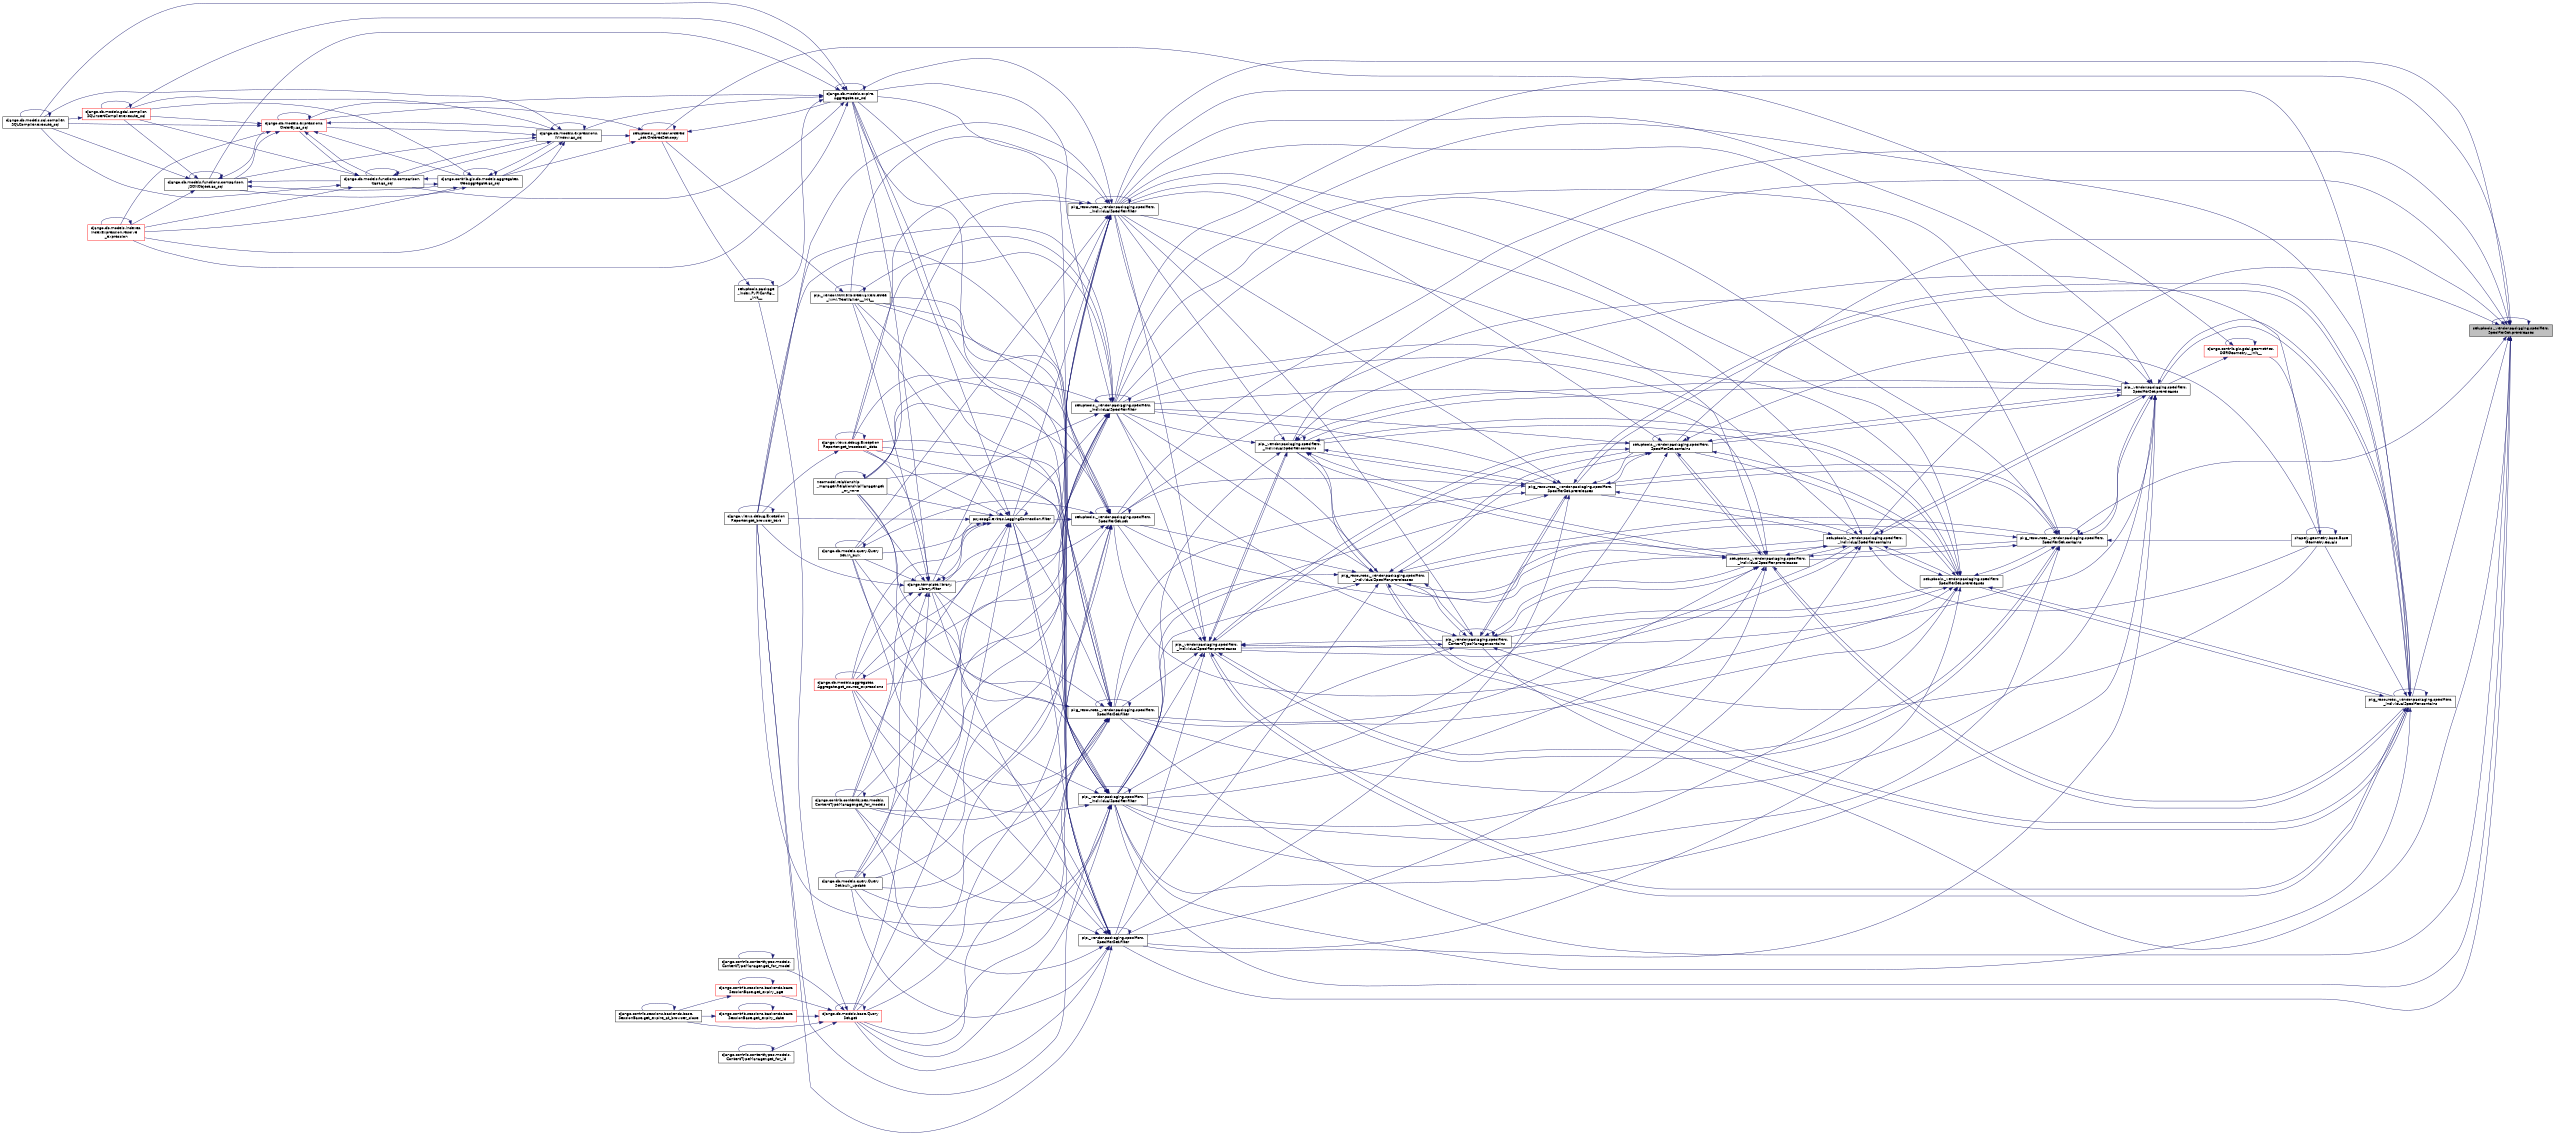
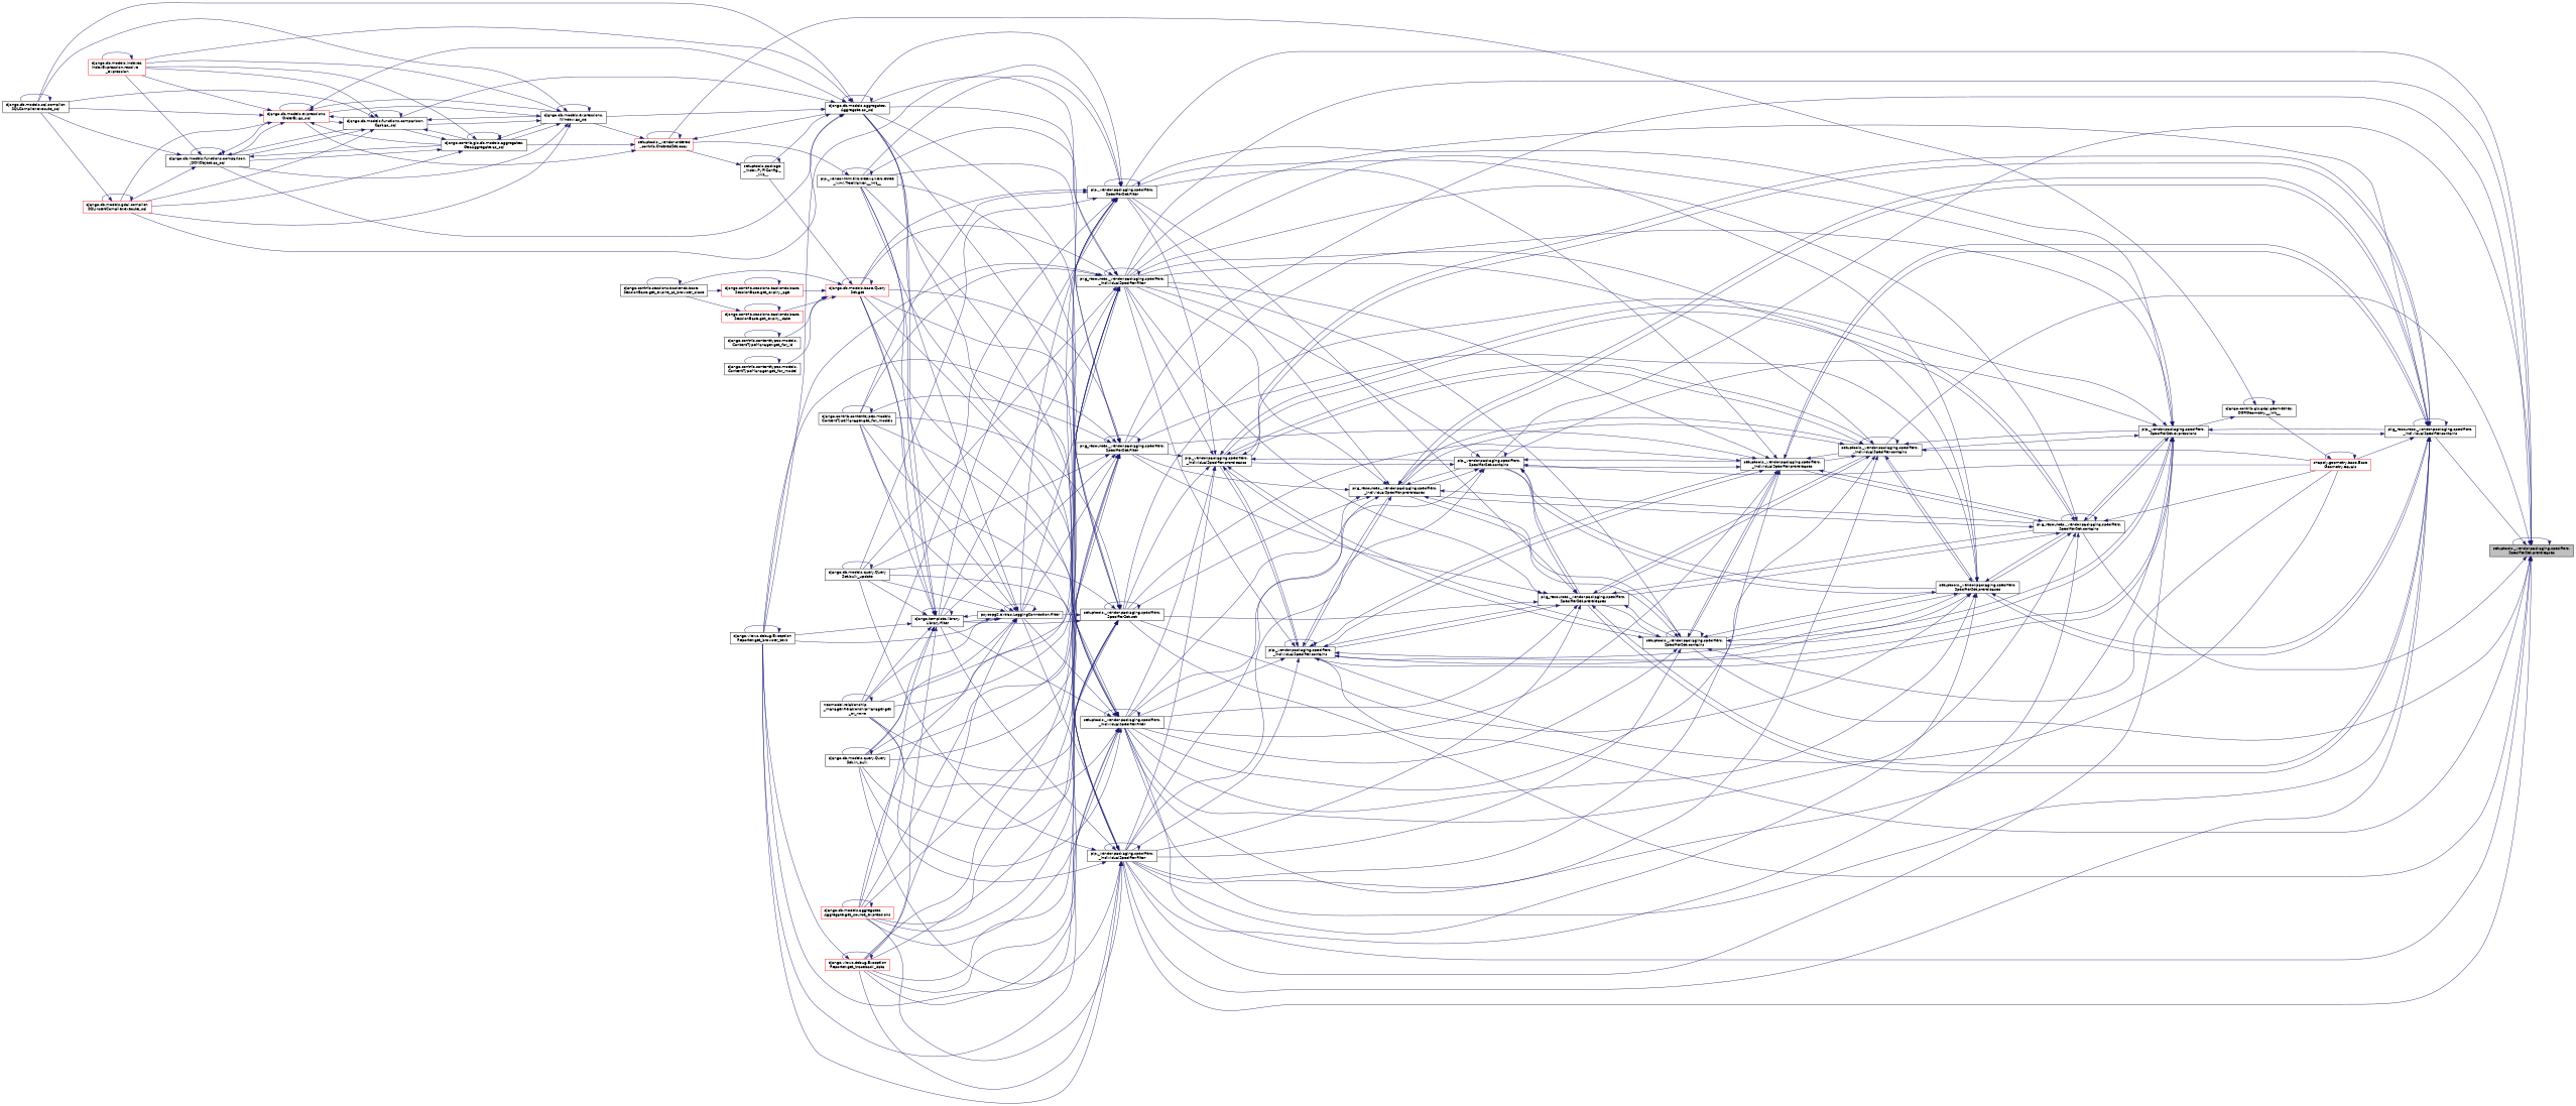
  digraph {
    rankdir=RL
    node [color=black fillcolor=white fontname=Helvetica fontsize=10 shape=record style=filled]
    edge [color=midnightblue dir=back fontname=Helvetica fontsize=10 labelfontname=Helvetica labelfontsize=10 style=solid]
    n1 [fillcolor=grey75 fontcolor=black height=0.2 label="setuptools._vendor.packaging.specifiers.\lSpecifierSet.prereleases" width=0.4]
    n2 [height=0.2 label="pkg_resources._vendor.packaging.specifiers.\l_IndividualSpecifier.contains" width=0.4]
    n3 [height=0.2 label="pkg_resources._vendor.packaging.specifiers.\l_IndividualSpecifier.filter" width=0.4]
    n4 [height=0.2 label="setuptools._vendor.packaging.specifiers.\l_IndividualSpecifier.filter" width=0.4]
    n5 [height=0.2 label="pip._vendor.packaging.specifiers.\l_IndividualSpecifier.filter" width=0.4]
    n6 [height=0.2 label="pkg_resources._vendor.packaging.specifiers.\lSpecifierSet.contains" width=0.4]
    n7 [height=0.2 label="setuptools._vendor.packaging.specifiers.\l_IndividualSpecifier.contains" width=0.4]
    n8 [height=0.2 label="setuptools._vendor.packaging.specifiers.\lSpecifierSet.contains" width=0.4]
    n9 [height=0.2 label="pip._vendor.packaging.specifiers.\l_IndividualSpecifier.contains" width=0.4]
-   n10 [height=0.2 label="pip._vendor.packaging.specifiers.\lContentTypeManager.contains" width=0.4]
+   n10 [height=0.2 label="pip._vendor.packaging.specifiers.\lSpecifierSet.contains" width=0.4]
    n11 [height=0.2 label="pkg_resources._vendor.packaging.specifiers.\lSpecifierSet.filter" width=0.4]
    n12 [height=0.2 label="setuptools._vendor.packaging.specifiers.\lSpecifierSet.set" width=0.4]
    n13 [height=0.2 label="pip._vendor.packaging.specifiers.\lSpecifierSet.filter" width=0.4]
-   n14 [height=0.2 label="shapely.geometry.base.Base\lGeometry.equals" width=0.4]
+   n14 [color=red height=0.2 label="shapely.geometry.base.Base\lGeometry.equals" width=0.4]
    n15 [height=0.2 label="pip._vendor.packaging.specifiers.\l_IndividualSpecifier.prereleases" width=0.4]
-   n16 [height=0.2 label="pip._vendor.packaging.specifiers.\lSpecifierSet.prereleases" width=0.4]
+   n16 [height=0.2 label="pip._vendor.packaging.specifiers.\lSpecifierSet.expressions" width=0.4]
    n17 [height=0.2 label="pkg_resources._vendor.packaging.specifiers.\l_IndividualSpecifier.prereleases" width=0.4]
    n18 [height=0.2 label="pkg_resources._vendor.packaging.specifiers.\lSpecifierSet.prereleases" width=0.4]
    n19 [height=0.2 label="setuptools._vendor.packaging.specifiers.\l_IndividualSpecifier.prereleases" width=0.4]
    n20 [height=0.2 label="setuptools._vendor.packaging.specifiers.\lSpecifierSet.prereleases" width=0.4]
-   n21 [height=0.2 label="django.db.models.expire.\lAggregate.as_sql" width=0.4]
+   n21 [height=0.2 label="django.db.models.aggregates.\lAggregate.as_sql" width=0.4]
    n22 [height=0.2 label="pip._vendor.html5lib.treewalkers.etree\l_lxml.TreeWalker.__init__" width=0.4]
    n23 [height=0.2 label="django.db.models.query.Query\lSet.bulk_update" width=0.4]
    n24 [height=0.2 label="psycopg2.extras.LoggingConnection.filter" width=0.4]
    n25 [height=0.2 label="django.template.library.\lLibrary.filter" width=0.4]
    n26 [color=red height=0.2 label="django.db.models.base.Query\lSet.get" width=0.4]
    n27 [height=0.2 label="django.contrib.contenttypes.models.\lContentTypeManager.get_for_models" width=0.4]
    n28 [height=0.2 label="neomodel.relationship\l_manager.RelationshipManager.get\l_or_none" width=0.4]
    n29 [color=red height=0.2 label="django.db.models.aggregates.\lAggregate.get_source_expressions" width=0.4]
    n30 [color=red height=0.2 label="django.views.debug.Exception\lReporter.get_traceback_data" width=0.4]
    n31 [height=0.2 label="django.views.debug.Exception\lReporter.get_browser_text" width=0.4]
    n32 [height=0.2 label="django.db.models.query.Query\lSet.in_bulk" width=0.4]
-   n33 [color=red height=0.2 label="django.contrib.gis.gdal.geometries.\lOGRGeometry.__init__" width=0.4]
-   n34 [color=red height=0.2 label="setuptools._vendor.ordered\l_set.OrderedSet.copy" width=0.4]
+   n33 [height=0.2 label="django.contrib.gis.gdal.geometries.\lOGRGeometry.__init__" width=0.4]
+   n34 [color=red height=0.2 label="setuptools._vendor.ordered\l_contrib.OrderedSet.copy" width=0.4]
    n35 [height=0.2 label="django.contrib.gis.db.models.aggregates.\lGeoAggregate.as_sql" width=0.4]
    n36 [height=0.2 label="django.db.models.expressions.\lWindow.as_sql" width=0.4]
    n37 [color=red height=0.2 label="django.db.models.expressions.\lOrderBy.as_sql" width=0.4]
    n38 [height=0.2 label="django.db.models.functions.comparison.\lCast.as_sql" width=0.4]
    n39 [height=0.2 label="django.db.models.functions.comparison.\lJSONObject.as_sql" width=0.4]
    n40 [height=0.2 label="django.db.models.sql.compiler.\lSQLCompiler.execute_sql" width=0.4]
    n41 [color=red height=0.2 label="django.db.models.gdal.compiler.\lSQLInsertCompiler.execute_sql" width=0.4]
    n42 [color=red height=0.2 label="django.db.models.indexes.\lIndexExpression.resolve\l_expression" width=0.4]
    n43 [height=0.2 label="setuptools.package\l_index.PyPIConfig._\l_init__" width=0.4]
    n44 [height=0.2 label="django.contrib.sessions.backends.base.\lSessionBase.get_expire_at_browser_close" width=0.4]
    n45 [color=red height=0.2 label="django.contrib.sessions.backends.base.\lSessionBase.get_expiry_age" width=0.4]
    n46 [color=red height=0.2 label="django.contrib.sessions.backends.base.\lSessionBase.get_expiry_date" width=0.4]
    n47 [height=0.2 label="django.contrib.contenttypes.models.\lContentTypeManager.get_for_id" width=0.4]
    n48 [height=0.2 label="django.contrib.contenttypes.models.\lContentTypeManager.get_for_model" width=0.4]
    n1 -> n1
    n1 -> n2
    n1 -> n3
    n1 -> n4
    n1 -> n5
    n1 -> n6
    n1 -> n7
    n1 -> n8
    n1 -> n9
    n1 -> n10
    n1 -> n11
    n1 -> n12
    n1 -> n13
    n2 -> n2
    n2 -> n3
    n2 -> n4
    n2 -> n5
    n2 -> n14
    n2 -> n15
    n2 -> n16
    n2 -> n17
    n2 -> n18
    n2 -> n19
    n2 -> n20
    n3 -> n3
    n3 -> n21
    n3 -> n22
    n3 -> n23
    n3 -> n24
    n3 -> n25
    n3 -> n26
    n3 -> n27
    n3 -> n28
    n3 -> n29
    n3 -> n30
    n3 -> n31
    n3 -> n32
    n4 -> n4
    n4 -> n21
    n4 -> n22
    n4 -> n23
    n4 -> n24
    n4 -> n25
    n4 -> n26
    n4 -> n27
    n4 -> n28
    n4 -> n29
    n4 -> n30
    n4 -> n31
    n4 -> n32
    n5 -> n5
    n5 -> n21
    n5 -> n22
    n5 -> n23
    n5 -> n24
    n5 -> n25
    n5 -> n26
    n5 -> n27
    n5 -> n28
    n5 -> n29
    n5 -> n30
    n5 -> n31
    n5 -> n32
    n6 -> n3
    n6 -> n4
    n6 -> n5
    n6 -> n6
    n6 -> n14
    n6 -> n15
    n6 -> n16
    n6 -> n17
    n6 -> n18
    n6 -> n19
    n6 -> n20
    n7 -> n3
    n7 -> n4
    n7 -> n5
    n7 -> n7
    n7 -> n14
    n7 -> n15
    n7 -> n16
    n7 -> n17
    n7 -> n18
    n7 -> n19
    n7 -> n20
    n8 -> n3
    n8 -> n4
    n8 -> n5
    n8 -> n8
    n8 -> n14
    n8 -> n15
    n8 -> n16
    n8 -> n17
    n8 -> n18
    n8 -> n19
    n8 -> n20
    n9 -> n3
    n9 -> n4
    n9 -> n5
    n9 -> n9
    n9 -> n14
    n9 -> n15
    n9 -> n16
    n9 -> n17
    n9 -> n18
    n9 -> n19
    n9 -> n20
    n10 -> n3
    n10 -> n4
    n10 -> n5
    n10 -> n10
    n10 -> n14
    n10 -> n15
    n10 -> n17
    n10 -> n18
    n10 -> n19
    n10 -> n20
    n11 -> n11
    n11 -> n21
    n11 -> n22
    n11 -> n23
    n11 -> n24
    n11 -> n25
    n11 -> n26
    n11 -> n27
    n11 -> n28
    n11 -> n29
    n11 -> n30
    n11 -> n31
    n11 -> n32
    n12 -> n12
    n12 -> n21
    n12 -> n22
    n12 -> n23
    n12 -> n24
    n12 -> n25
    n12 -> n26
    n12 -> n27
    n12 -> n28
    n12 -> n29
    n12 -> n30
    n12 -> n31
    n12 -> n32
    n13 -> n13
    n13 -> n21
    n13 -> n22
    n13 -> n23
    n13 -> n24
    n13 -> n25
    n13 -> n26
    n13 -> n27
    n13 -> n28
    n13 -> n29
    n13 -> n30
    n13 -> n31
    n13 -> n32
    n14 -> n14
    n14 -> n33
    n15 -> n2
    n15 -> n3
    n15 -> n4
    n15 -> n5
    n15 -> n6
    n15 -> n7
    n15 -> n8
    n15 -> n9
    n15 -> n10
    n15 -> n11
    n15 -> n12
    n15 -> n13
    n16 -> n2
    n16 -> n3
    n16 -> n4
    n16 -> n5
    n16 -> n6
    n16 -> n7
    n16 -> n8
    n16 -> n9
    n16 -> n10
    n16 -> n11
    n16 -> n12
    n16 -> n13
    n17 -> n2
    n17 -> n3
    n17 -> n4
    n17 -> n5
    n17 -> n6
    n17 -> n7
    n17 -> n8
    n17 -> n9
    n17 -> n10
    n17 -> n11
    n17 -> n12
    n17 -> n13
    n18 -> n2
    n18 -> n3
    n18 -> n4
    n18 -> n5
    n18 -> n6
    n18 -> n7
    n18 -> n8
    n18 -> n9
    n18 -> n10
    n18 -> n11
    n18 -> n12
    n18 -> n13
    n19 -> n2
    n19 -> n3
    n19 -> n4
    n19 -> n5
    n19 -> n6
    n19 -> n7
    n19 -> n8
    n19 -> n9
    n19 -> n10
    n19 -> n11
    n19 -> n12
    n19 -> n13
    n20 -> n2
    n20 -> n3
    n20 -> n4
    n20 -> n5
    n20 -> n6
    n20 -> n7
    n20 -> n8
    n20 -> n9
    n20 -> n10
    n20 -> n11
    n20 -> n12
    n20 -> n13
    n21 -> n21
    n21 -> n36
    n21 -> n37
    n21 -> n38
    n21 -> n39
    n21 -> n40
    n21 -> n41
    n21 -> n42
    n21 -> n43
    n22 -> n22
    n22 -> n34
    n23 -> n23
    n24 -> n21
    n24 -> n22
    n24 -> n23
    n24 -> n24
    n24 -> n25
    n24 -> n26
    n24 -> n27
    n24 -> n28
    n24 -> n29
    n24 -> n30
    n24 -> n31
    n24 -> n32
    n25 -> n21
    n25 -> n22
    n25 -> n23
    n25 -> n24
    n25 -> n25
    n25 -> n26
    n25 -> n27
    n25 -> n28
    n25 -> n29
    n25 -> n30
    n25 -> n31
    n25 -> n32
    n26 -> n26
    n26 -> n43
    n26 -> n44
    n26 -> n45
    n26 -> n46
    n26 -> n47
    n26 -> n48
    n27 -> n27
    n28 -> n28
    n29 -> n29
    n30 -> n30
    n30 -> n31
    n31 -> n31
    n32 -> n32
    n33 -> n16
    n33 -> n33
    n33 -> n34
    n34 -> n21
    n34 -> n34
    n34 -> n35
    n34 -> n36
    n34 -> n37
    n35 -> n35
    n35 -> n36
    n35 -> n38
    n35 -> n39
    n35 -> n41
    n35 -> n42
    n36 -> n35
    n36 -> n36
    n36 -> n37
    n36 -> n38
    n36 -> n39
    n36 -> n40
    n36 -> n41
    n36 -> n42
    n37 -> n35
    n37 -> n36
    n37 -> n37
    n37 -> n38
    n37 -> n39
    n37 -> n40
    n37 -> n41
    n37 -> n42
    n38 -> n35
    n38 -> n36
    n38 -> n37
    n38 -> n38
+   n38 -> n39
    n38 -> n40
    n38 -> n41
    n38 -> n42
    n39 -> n35
    n39 -> n37
    n39 -> n38
    n39 -> n39
    n39 -> n40
    n39 -> n41
    n39 -> n42
    n40 -> n40
    n41 -> n40
    n41 -> n41
    n42 -> n42
    n43 -> n34
    n43 -> n43
    n44 -> n44
    n45 -> n44
    n45 -> n45
    n46 -> n44
    n46 -> n46
    n47 -> n47
    n48 -> n48
  }
